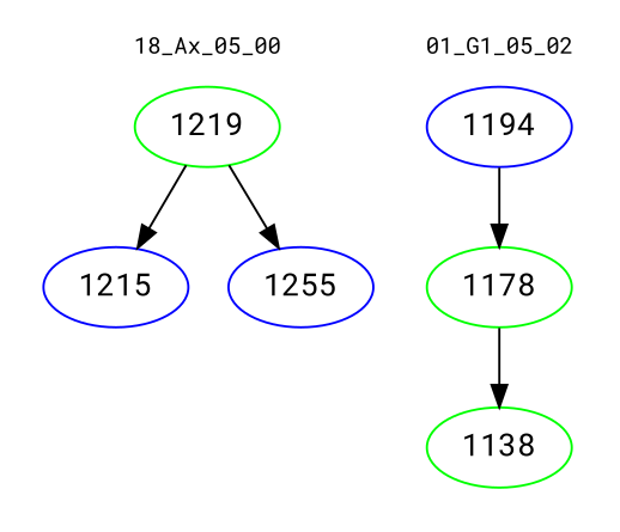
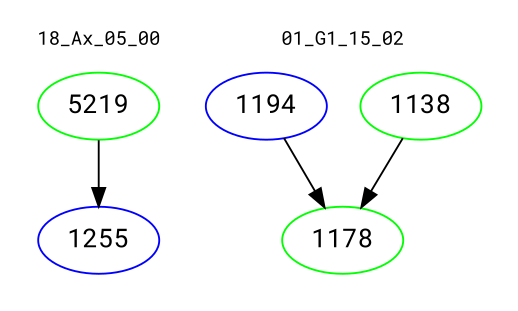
  digraph {
    fontname="Roboto Mono"
    node [color=green fontname="Roboto Mono"]
    edge [color=black fontname="Roboto Mono"]
-   n1 [label=1219]
-   n2 [color=blue label=1215]
+   n1 [label=5219]
    n3 [color=blue label=1255]
    n4 [label=1178]
    n5 [label=1138]
    n6 [color=blue label=1194]
    subgraph cluster_1 {
      color=white
      fontsize=10
      label="18_Ax_05_00"
      n1
-     n2
      n3
    }
    subgraph cluster_2 {
      color=white
      fontsize=10
-     label="01_G1_05_02"
+     label="01_G1_15_02"
      n4
      n5
      n6
    }
-   n1 -> n2
    n1 -> n3
-   n4 -> n5
+   n5 -> n4
    n6 -> n4
  }
